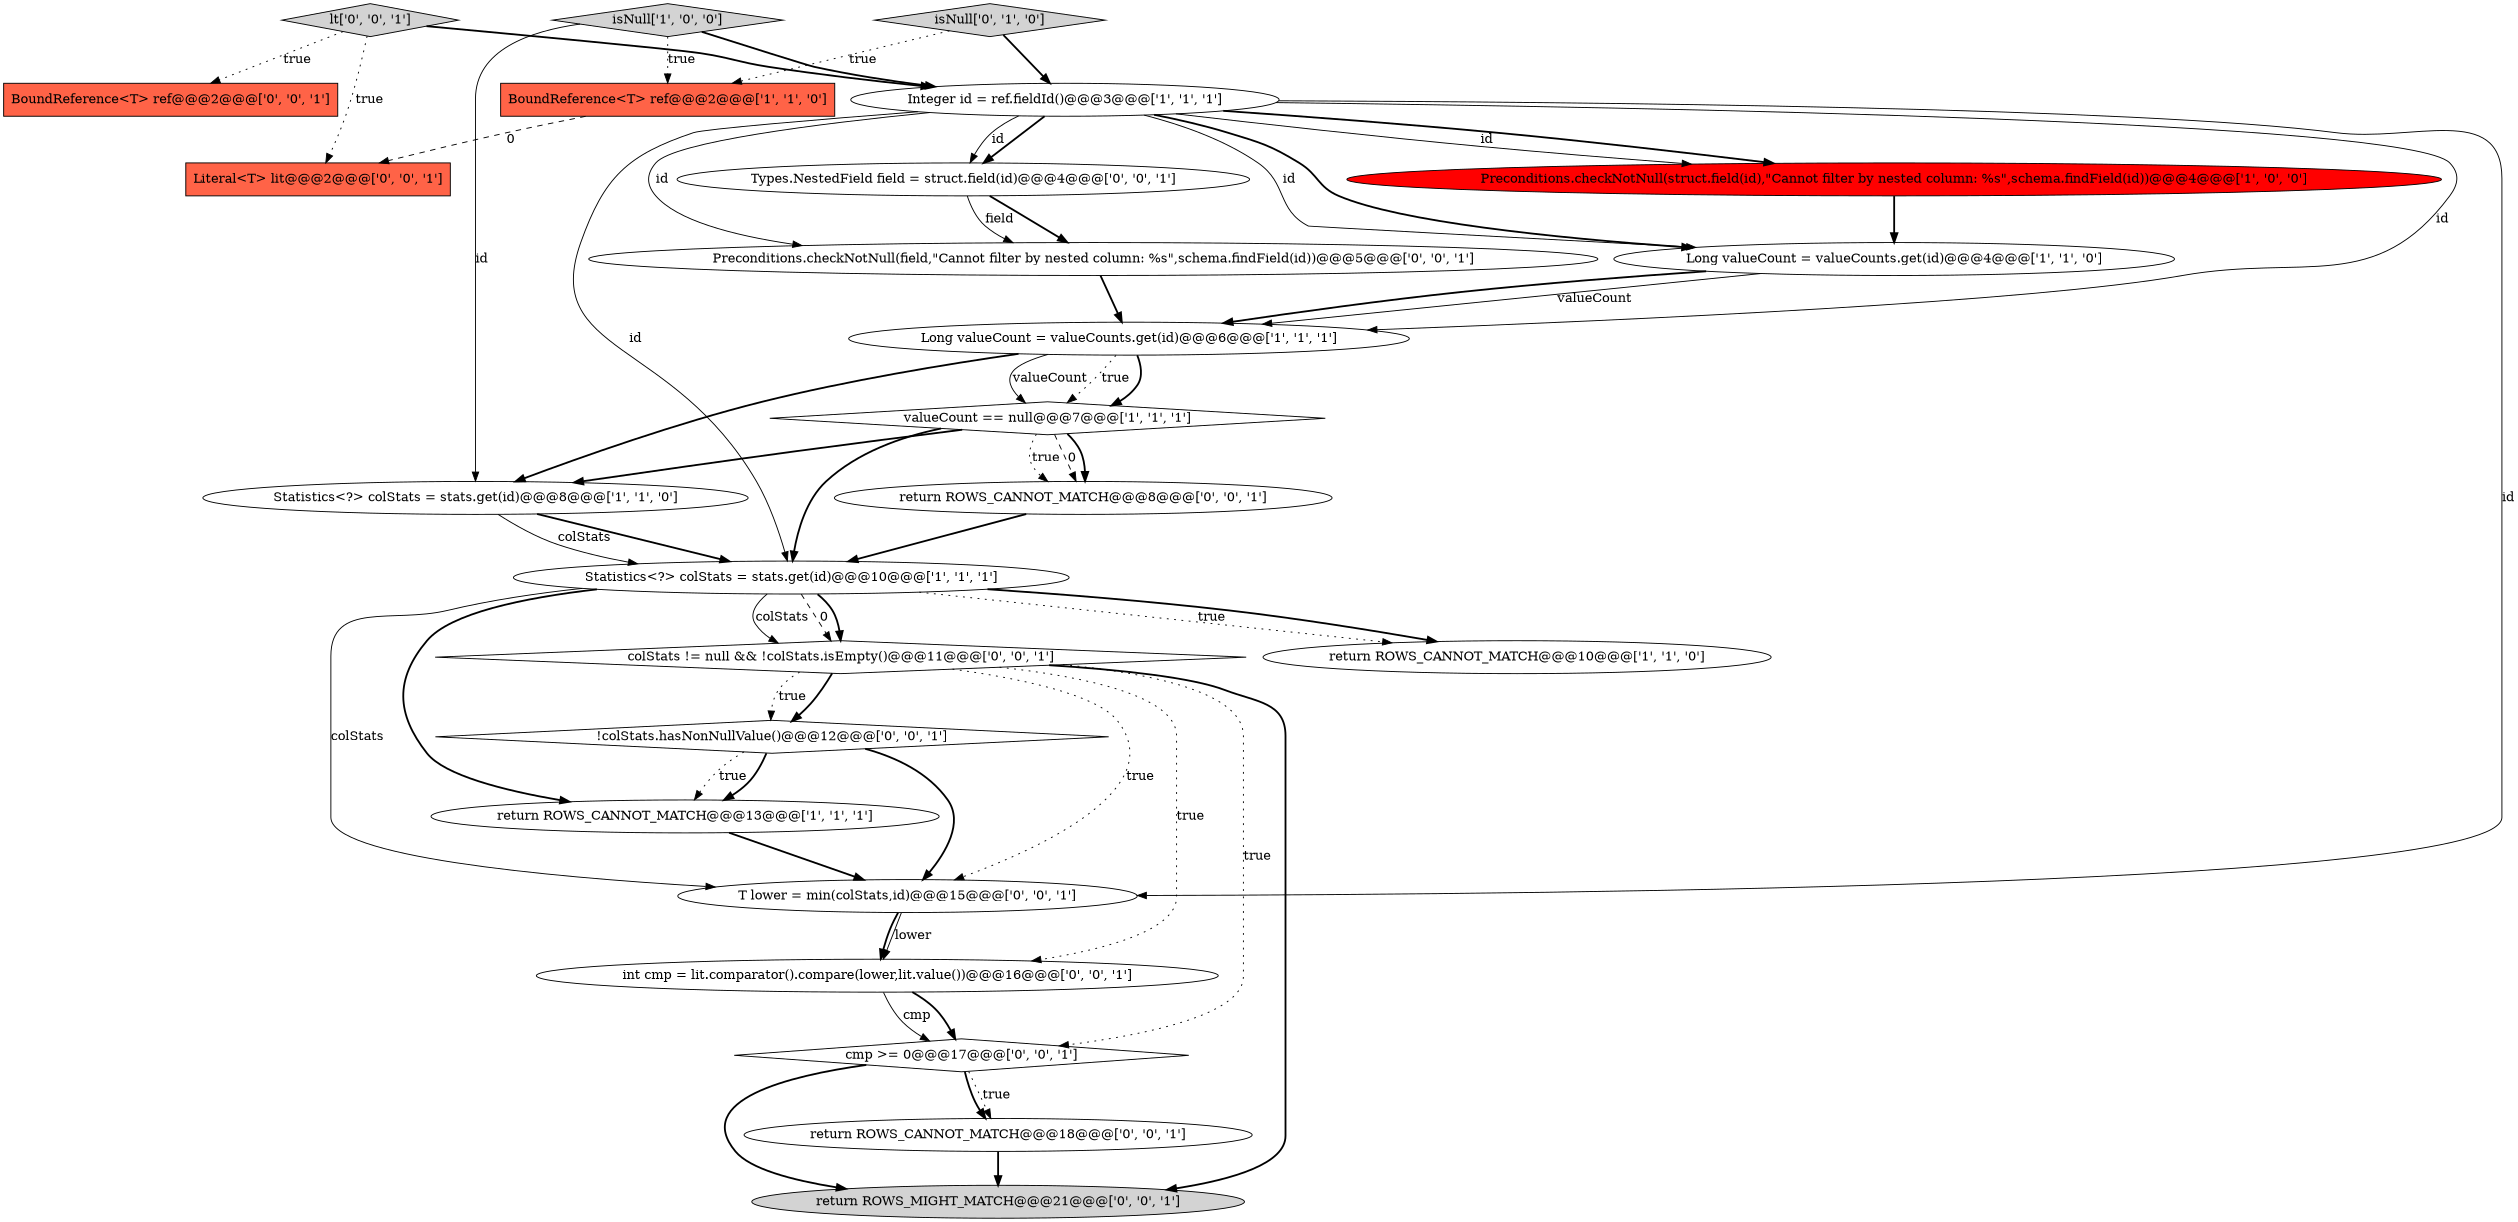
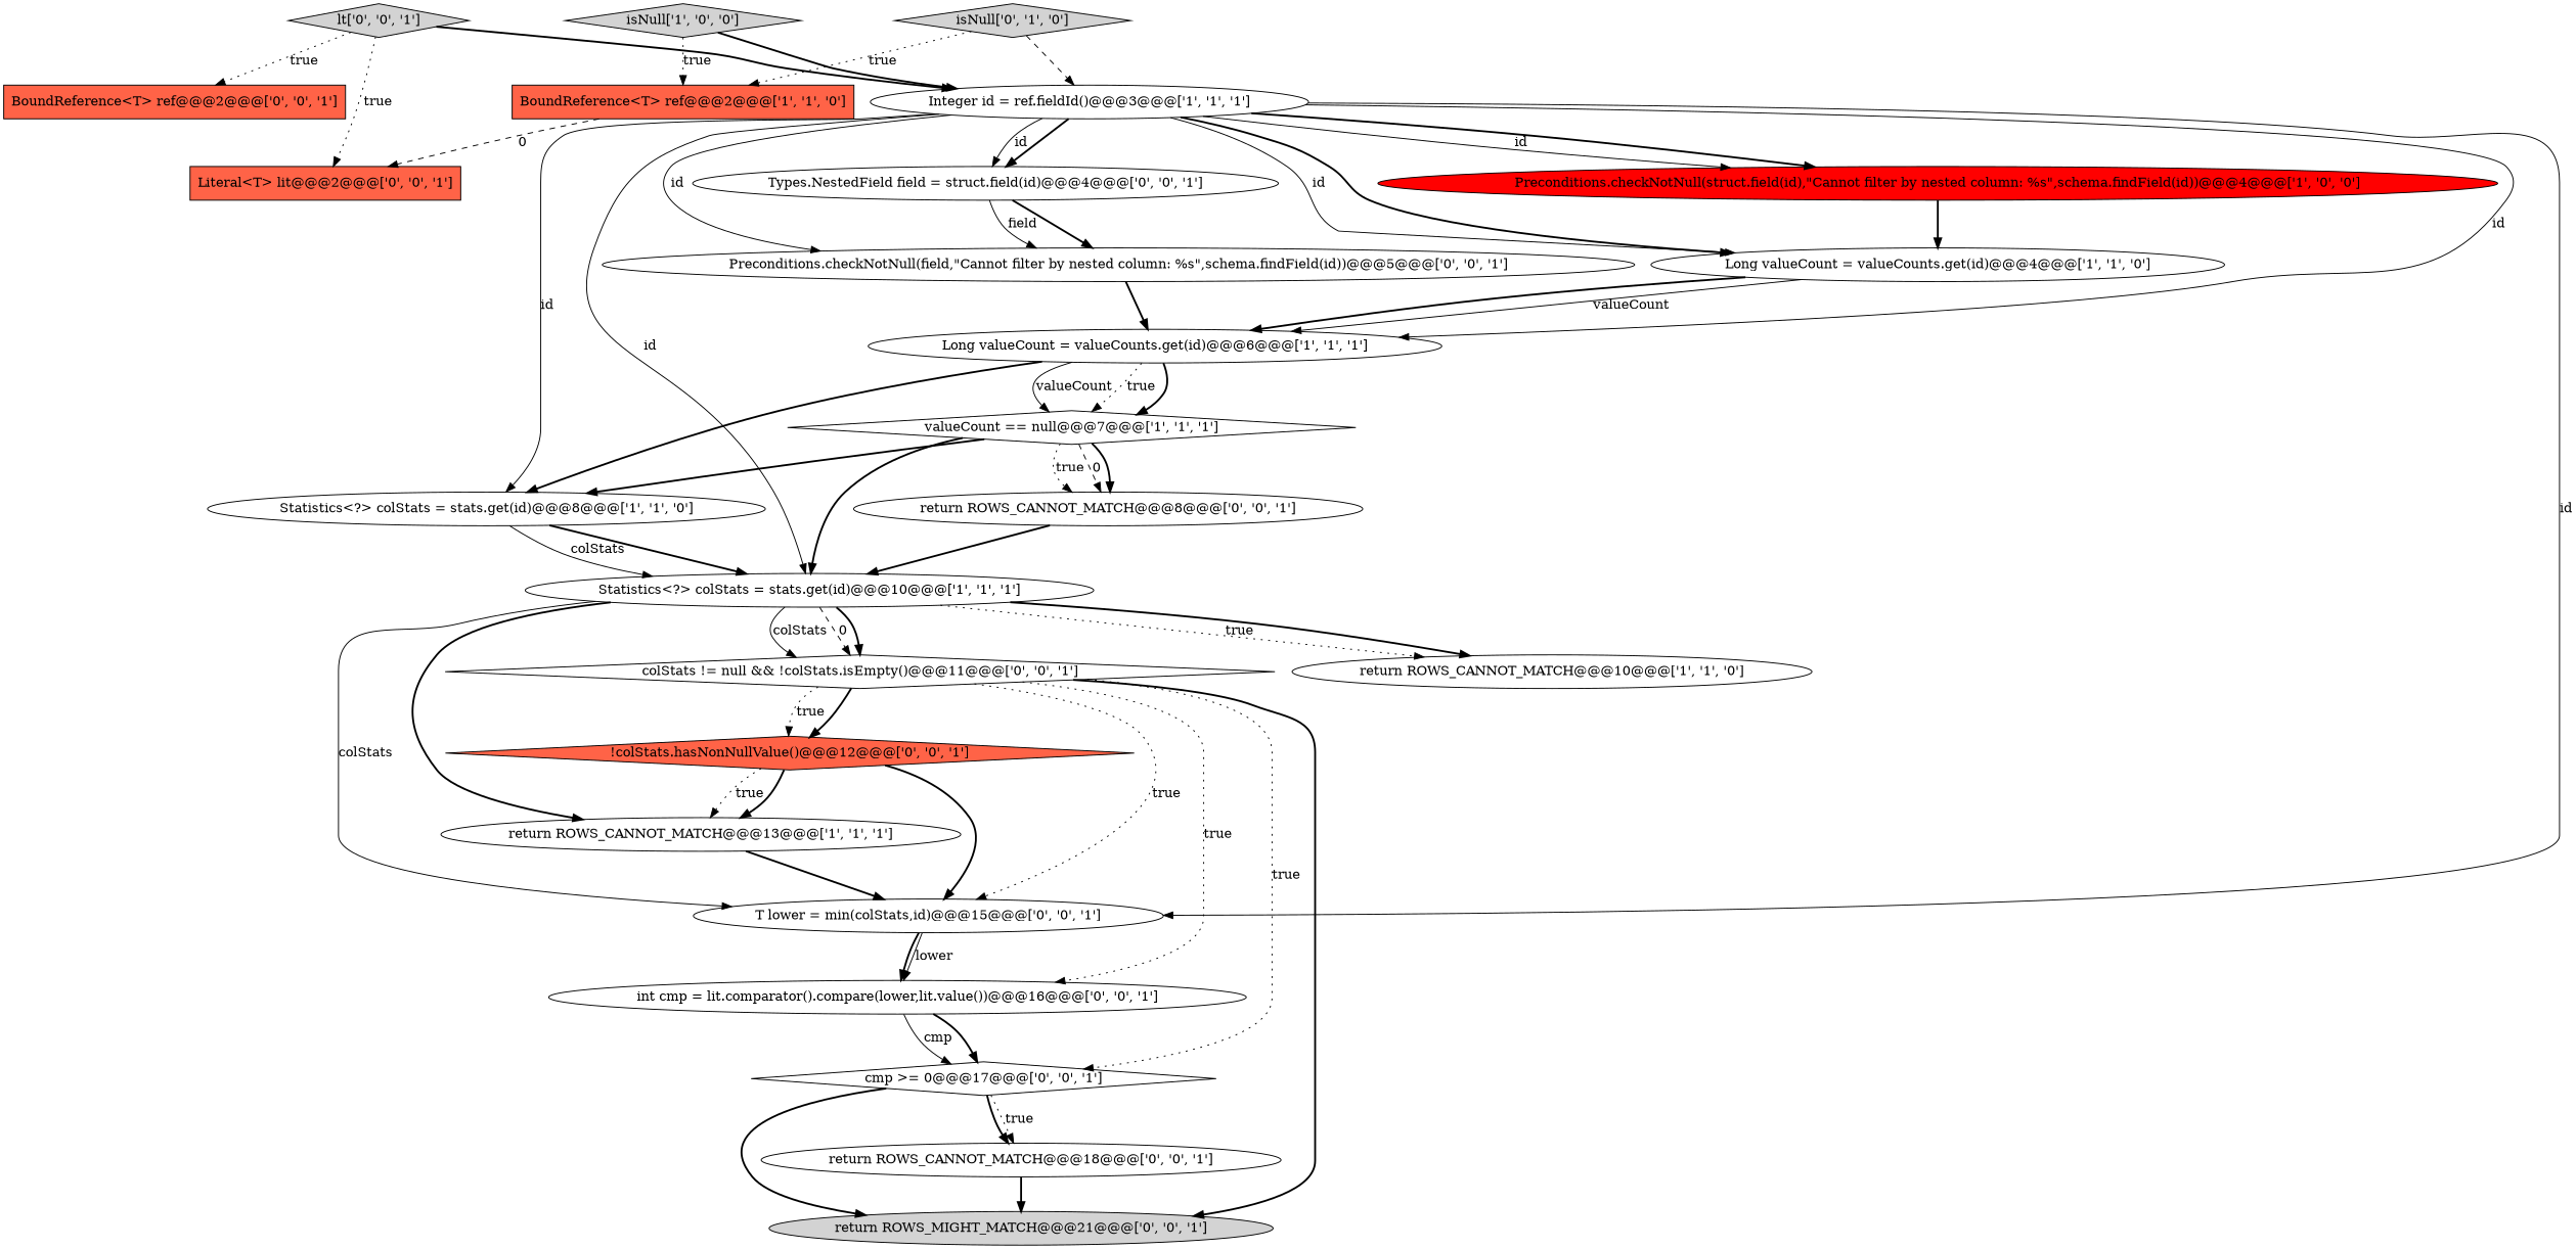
  digraph {
    node [fillcolor=white shape=ellipse style=filled]
    edge [style=bold]
    n1 [label="return ROWS_CANNOT_MATCH@@@8@@@['0', '0', '1']"]
    n2 [label="Statistics<?> colStats = stats.get(id)@@@10@@@['1', '1', '1']"]
    n3 [label="colStats != null && !colStats.isEmpty()@@@11@@@['0', '0', '1']" shape=diamond]
    n4 [label="T lower = min(colStats,id)@@@15@@@['0', '0', '1']"]
    n5 [label="return ROWS_CANNOT_MATCH@@@13@@@['1', '1', '1']"]
    n6 [label="return ROWS_CANNOT_MATCH@@@10@@@['1', '1', '0']"]
    n7 [fillcolor=red label="Preconditions.checkNotNull(struct.field(id),\"Cannot filter by nested column: %s\",schema.findField(id))@@@4@@@['1', '0', '0']"]
    n8 [label="Long valueCount = valueCounts.get(id)@@@4@@@['1', '1', '0']"]
    n9 [label="Long valueCount = valueCounts.get(id)@@@6@@@['1', '1', '1']"]
    n10 [label="valueCount == null@@@7@@@['1', '1', '1']" shape=diamond]
    n11 [label="Statistics<?> colStats = stats.get(id)@@@8@@@['1', '1', '0']"]
    n12 [label="return ROWS_CANNOT_MATCH@@@18@@@['0', '0', '1']"]
    n13 [fillcolor=lightgray label="return ROWS_MIGHT_MATCH@@@21@@@['0', '0', '1']"]
    n14 [label="cmp >= 0@@@17@@@['0', '0', '1']" shape=diamond]
-   n15 [label="!colStats.hasNonNullValue()@@@12@@@['0', '0', '1']" shape=diamond]
+   n15 [fillcolor=tomato label="!colStats.hasNonNullValue()@@@12@@@['0', '0', '1']" shape=diamond]
    n16 [label="int cmp = lit.comparator().compare(lower,lit.value())@@@16@@@['0', '0', '1']"]
    n17 [fillcolor=tomato label="BoundReference<T> ref@@@2@@@['0', '0', '1']" shape=box]
    n18 [fillcolor=lightgray label="isNull['1', '0', '0']" shape=diamond]
    n19 [fillcolor=tomato label="BoundReference<T> ref@@@2@@@['1', '1', '0']" shape=box]
    n20 [label="Integer id = ref.fieldId()@@@3@@@['1', '1', '1']"]
    n21 [fillcolor=tomato label="Literal<T> lit@@@2@@@['0', '0', '1']" shape=box]
    n22 [label="Preconditions.checkNotNull(field,\"Cannot filter by nested column: %s\",schema.findField(id))@@@5@@@['0', '0', '1']"]
    n23 [label="Types.NestedField field = struct.field(id)@@@4@@@['0', '0', '1']"]
    n24 [fillcolor=lightgray label="isNull['0', '1', '0']" shape=diamond]
    n25 [fillcolor=lightgray label="lt['0', '0', '1']" shape=diamond]
    n1 -> n2
    n2 -> n3 [label=colStats style=solid]
    n2 -> n3 [label=0 style=dashed]
    n2 -> n3
    n2 -> n4 [label=colStats style=solid]
    n2 -> n5
    n2 -> n6 [label=true style=dotted]
    n2 -> n6
    n3 -> n4 [label=true style=dotted]
    n3 -> n13
    n3 -> n14 [label=true style=dotted]
    n3 -> n15
    n3 -> n15 [label=true style=dotted]
    n3 -> n16 [label=true style=dotted]
    n4 -> n16 [label=lower style=solid]
    n4 -> n16
    n5 -> n4
    n7 -> n8
    n8 -> n9 [label=valueCount style=solid]
    n8 -> n9
    n9 -> n10
    n9 -> n10 [label=valueCount style=solid]
    n9 -> n10 [label=true style=dotted]
    n9 -> n11
    n10 -> n1 [label=0 style=dashed]
    n10 -> n1
    n10 -> n1 [label=true style=dotted]
    n10 -> n2
    n10 -> n11
    n11 -> n2
    n11 -> n2 [label=colStats style=solid]
    n12 -> n13
    n14 -> n12 [label=true style=dotted]
    n14 -> n12
    n14 -> n13
    n15 -> n4
    n15 -> n5 [label=true style=dotted]
    n15 -> n5
    n16 -> n14
    n16 -> n14 [label=cmp style=solid]
    n18 -> n19 [label=true style=dotted]
    n18 -> n20
    n19 -> n21 [label=0 style=dashed]
    n20 -> n2 [label=id style=solid]
    n20 -> n4 [label=id style=solid]
    n20 -> n7
    n20 -> n7 [label=id style=solid]
    n20 -> n8 [label=id style=solid]
    n20 -> n8
    n20 -> n9 [label=id style=solid]
-   n18 -> n11 [label=id style=solid]
+   n20 -> n11 [label=id style=solid]
    n20 -> n22 [label=id style=solid]
    n20 -> n23
    n20 -> n23 [label=id style=solid]
    n22 -> n9
    n23 -> n22
    n23 -> n22 [label=field style=solid]
    n24 -> n19 [label=true style=dotted]
-   n24 -> n20
+   n24 -> n20 [style=dashed]
    n25 -> n17 [label=true style=dotted]
    n25 -> n20
    n25 -> n21 [label=true style=dotted]
  }
